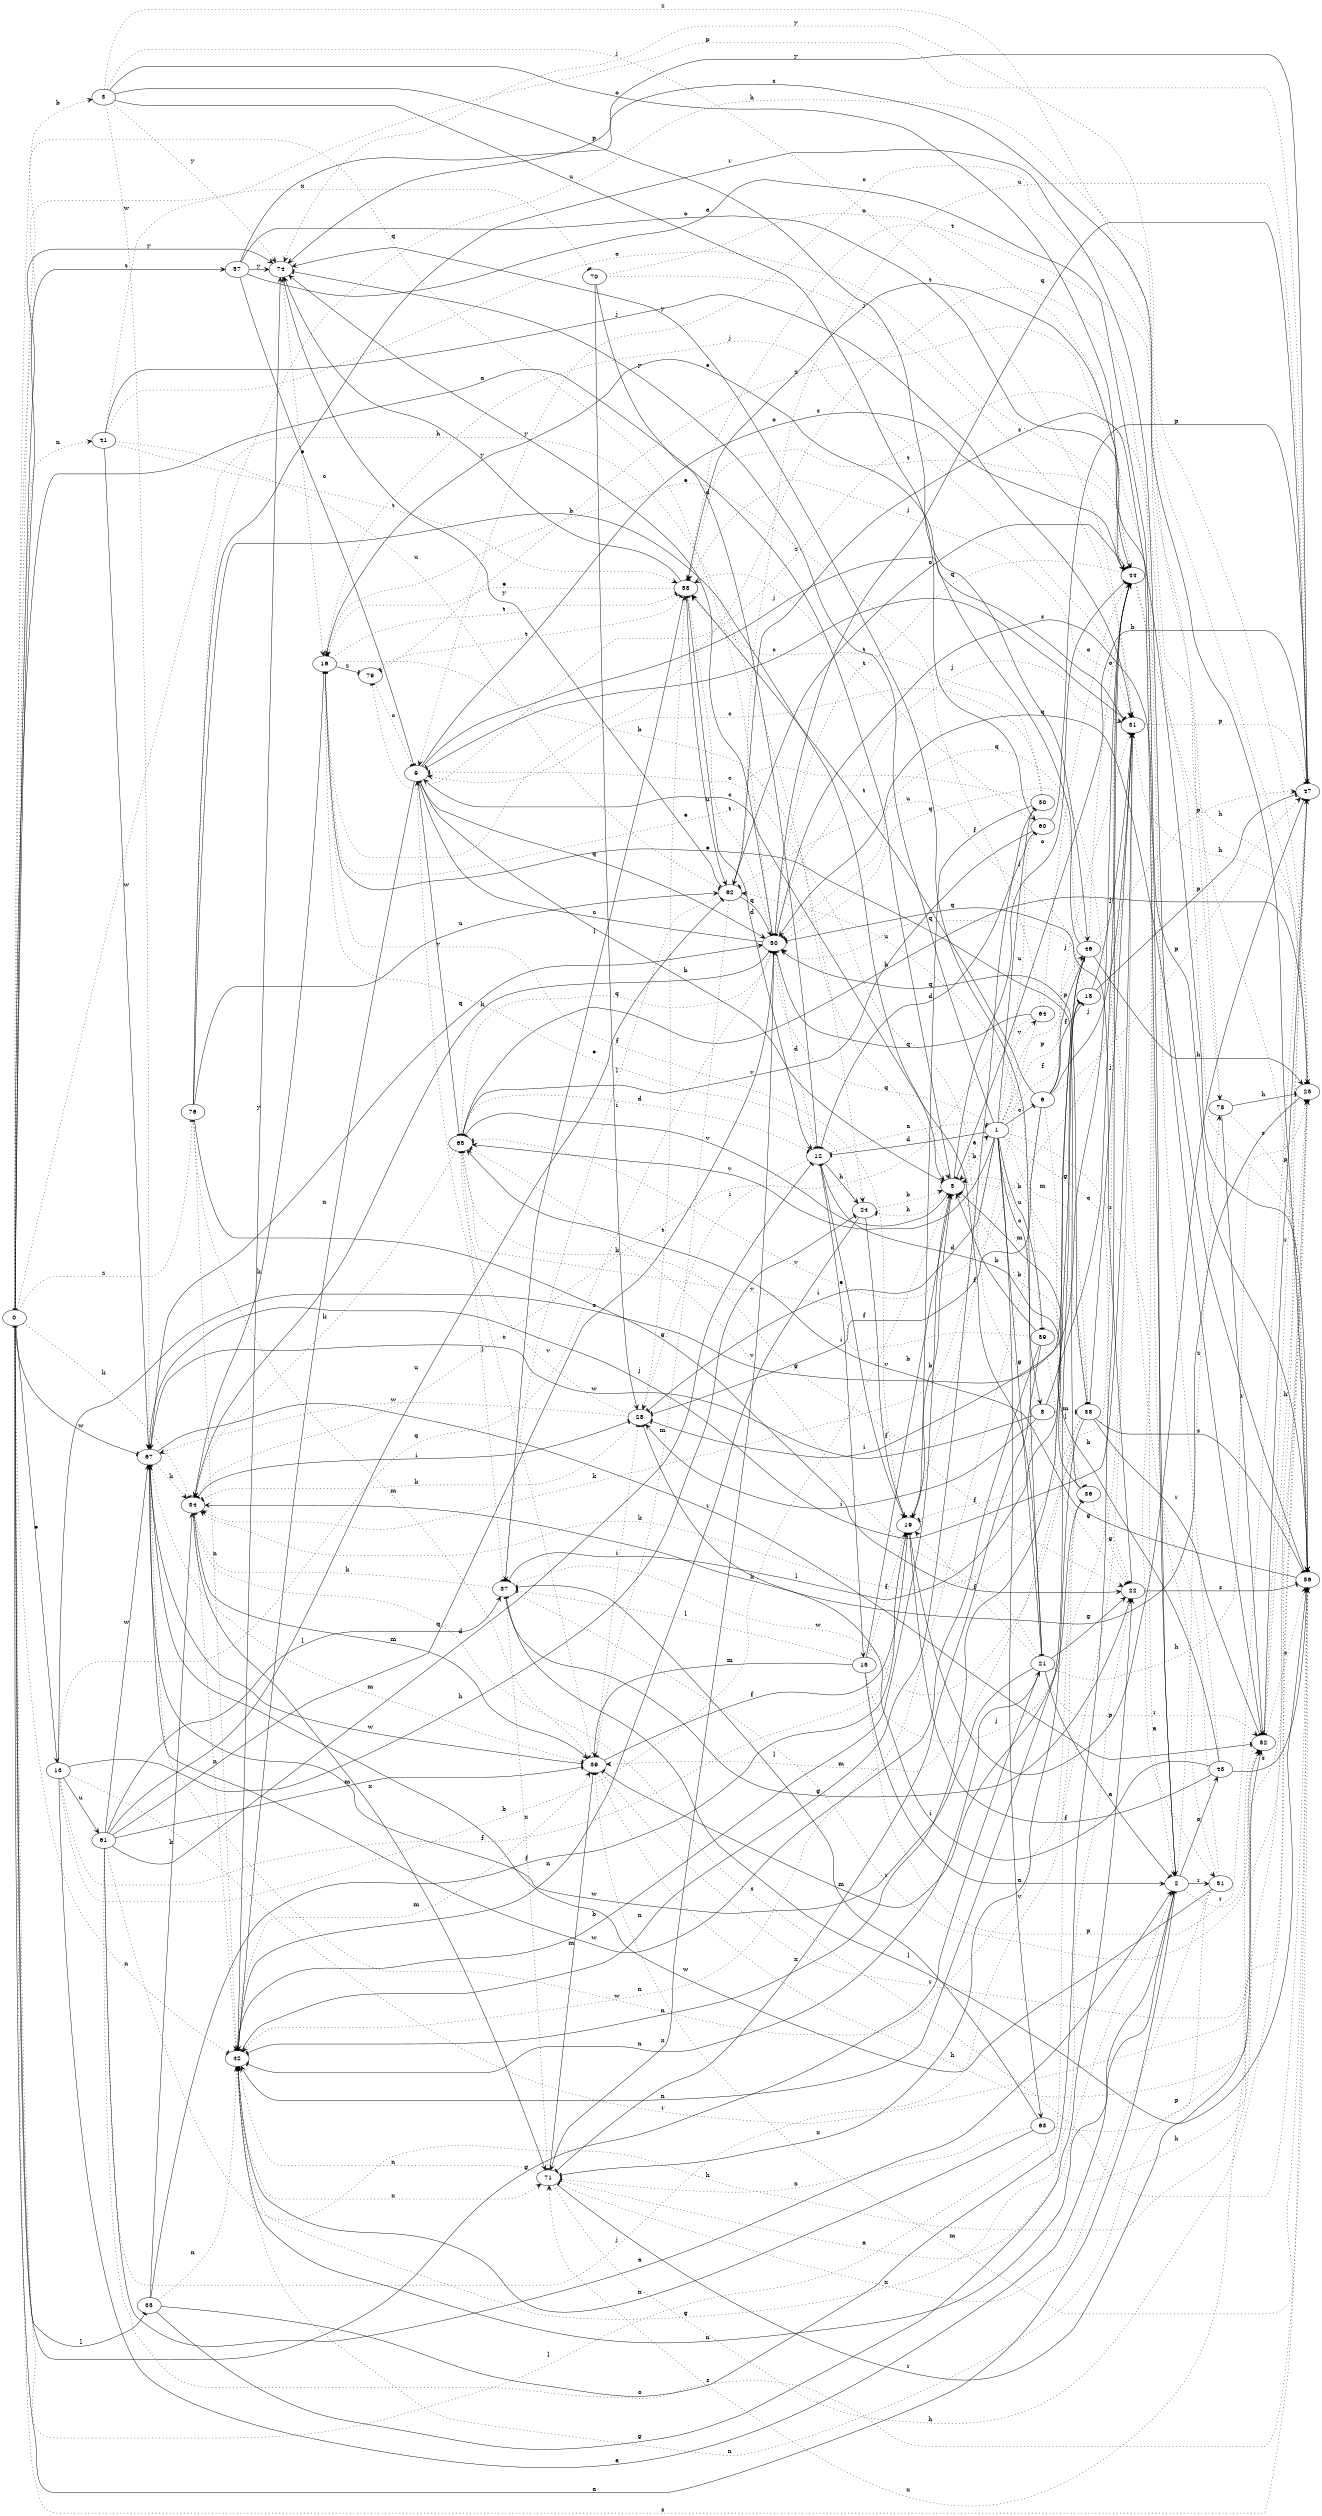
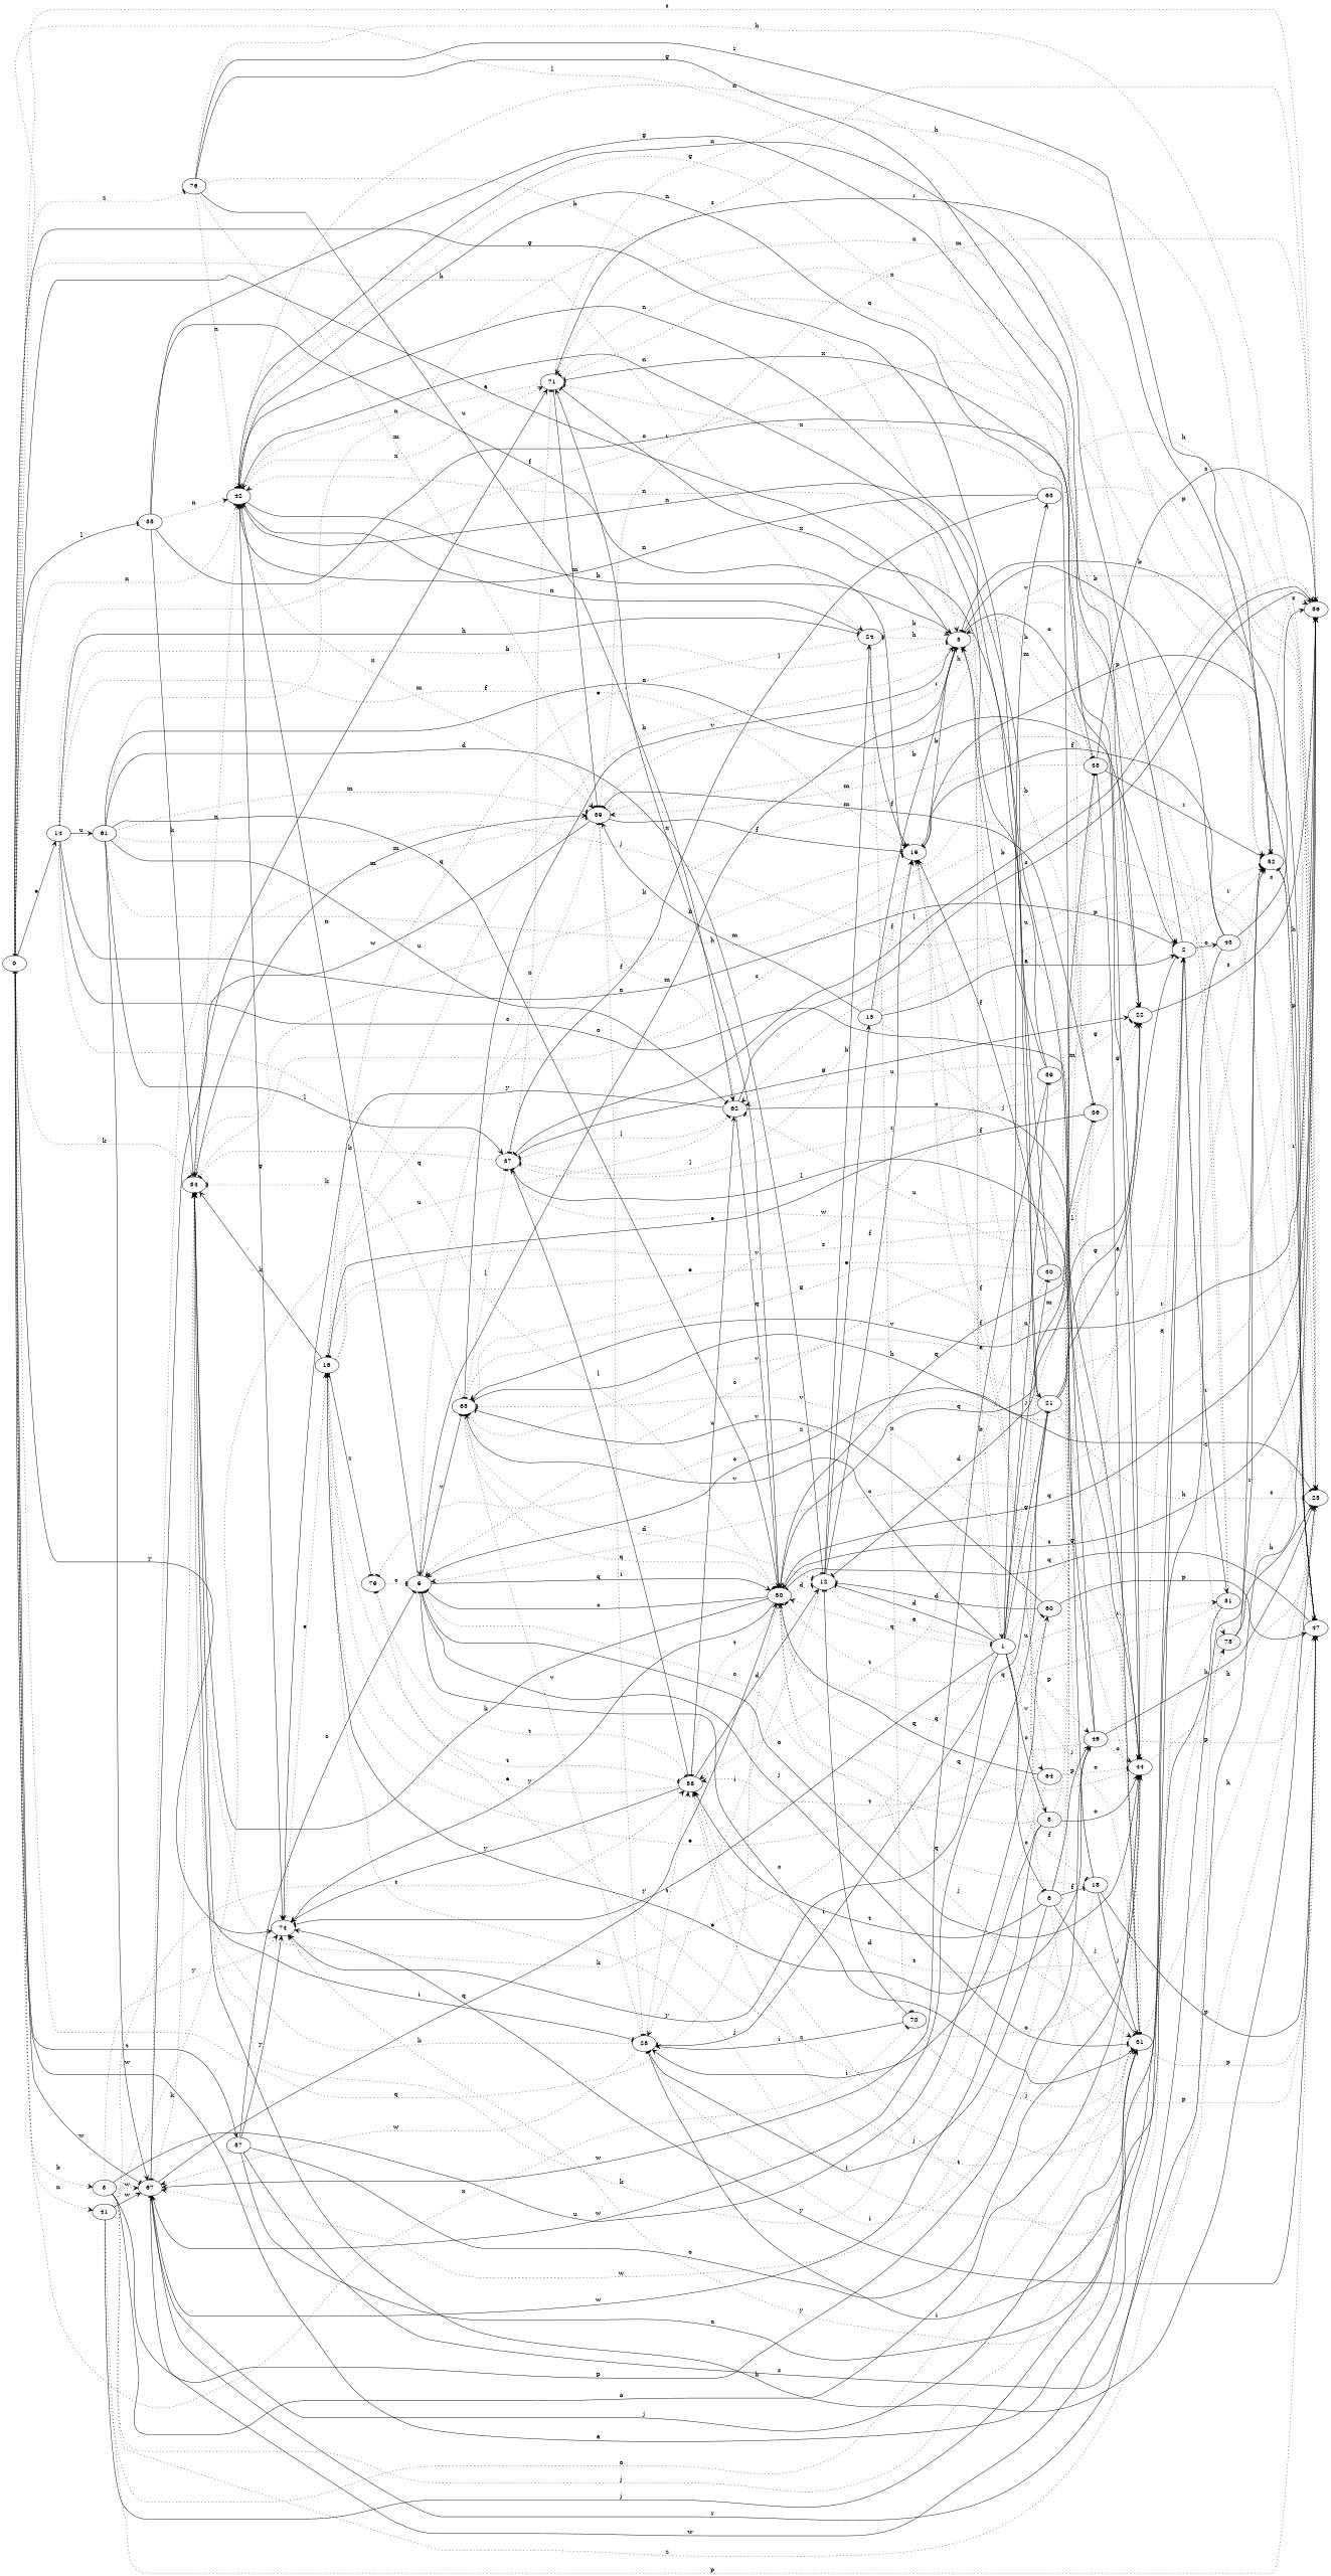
  strict digraph {
    rankdir=LR
    edge [arrowhead=tee style=dotted]
    0
    3
-   14 [label=13]
+   14
    21
    24
    34
    35
    36
    41
    42
    50
    56
    57
    67
    70
    74
    76
    31
    46
    60
    78
    44
    5
    2
    52
    19
    61
    22
    65
    9
    25
    16
    28
    39
    71
    12
    58
    47
    62
    37
    1
    6
    8
    18
    30
    38
    51
    59
    63
    64
    15
    79
    43
    0 -> 3 [arrowhead=vee label=b]
    0 -> 14 [arrowhead=vee label=e style=solid]
    0 -> 21 [arrowhead=vee label=g style=solid]
    0 -> 24 [arrowhead=vee label=h]
    0 -> 34 [label=k]
    0 -> 35 [label=l style=solid]
    0 -> 36 [label=l]
    0 -> 41 [arrowhead=vee label=n]
    0 -> 42 [label=n]
    0 -> 50 [label=q]
    0 -> 56 [arrowhead=vee label=s]
    0 -> 57 [arrowhead=vee label=t style=solid]
    0 -> 67 [label=w style=solid]
    0 -> 70 [label=x]
    0 -> 74 [arrowhead=vee label=y style=solid]
    0 -> 76 [label=z]
    3 -> 67 [arrowhead=vee label=w]
    3 -> 74 [arrowhead=vee label=y]
    3 -> 31 [arrowhead=vee label=j]
    3 -> 46 [arrowhead=vee label=p style=solid]
    3 -> 60 [arrowhead=vee label=u style=solid]
    3 -> 78 [arrowhead=vee label=z]
    3 -> 44 [label=o style=solid]
    14 -> 24 [label=h style=solid]
    14 -> 50 [label=q]
    14 -> 44 [arrowhead=vee label=o style=solid]
    14 -> 5 [label=b]
    14 -> 2 [label=a style=solid]
    14 -> 52 [label=r]
    14 -> 19 [label=f]
    14 -> 61 [arrowhead=vee label=u style=solid]
    21 -> 42 [label=n style=solid]
    21 -> 67 [arrowhead=vee label=w style=solid]
    21 -> 74 [arrowhead=vee label=y style=solid]
    21 -> 2 [label=a style=solid]
    21 -> 52 [arrowhead=vee label=r]
    21 -> 19 [arrowhead=vee label=f]
    21 -> 22 [arrowhead=vee label=g style=solid]
    21 -> 65 [label=v]
    21 -> 9 [arrowhead=vee label=c style=solid]
    21 -> 25 [label=h]
    24 -> 42 [label=n style=solid]
+   24 -> 70 [label=x]
    24 -> 5 [arrowhead=vee label=b]
    24 -> 19 [label=f style=solid]
    24 -> 16 [label=e]
    34 -> 42 [arrowhead=vee label=n]
    34 -> 56 [arrowhead=vee label=s]
    34 -> 28 [label=i style=solid]
    34 -> 39 [arrowhead=vee label=m style=solid]
    34 -> 71 [arrowhead=vee label=x style=solid]
    35 -> 34 [arrowhead=vee label=k style=solid]
    35 -> 42 [arrowhead=vee label=n]
    35 -> 44 [label=o style=solid]
    35 -> 19 [arrowhead=vee label=f style=solid]
    35 -> 22 [arrowhead=vee label=g style=solid]
    36 -> 67 [arrowhead=vee label=w]
    36 -> 5 [label=b]
    36 -> 22 [label=g]
    36 -> 16 [label=e style=solid]
    36 -> 39 [label=m style=solid]
    36 -> 12 [label=d style=solid]
    41 -> 67 [arrowhead=vee label=w style=solid]
    41 -> 31 [arrowhead=vee label=j style=solid]
    41 -> 44 [label=o]
    41 -> 58 [arrowhead=vee label=t]
    41 -> 47 [label=p]
    41 -> 62 [label=u]
-   42 -> 74 [arrowhead=vee label=y style=solid]
+   42 -> 74 [arrowhead=vee label=g style=solid]
    42 -> 5 [arrowhead=vee label=b style=solid]
    42 -> 22 [label=g]
    42 -> 39 [arrowhead=vee label=m]
    42 -> 71 [arrowhead=vee label=x]
    50 -> 34 [arrowhead=vee label=k style=solid]
    50 -> 56 [arrowhead=vee label=s style=solid]
    50 -> 74 [arrowhead=vee label=y style=solid]
    50 -> 31 [arrowhead=vee label=j]
    50 -> 9 [label=c style=solid]
    50 -> 71 [arrowhead=vee label=x style=solid]
    50 -> 12 [label=d]
    50 -> 58 [label=t]
    56 -> 50 [arrowhead=vee label=q style=solid]
    56 -> 65 [arrowhead=vee label=v style=solid]
    56 -> 9 [arrowhead=vee label=c]
    56 -> 39 [label=m]
    56 -> 37 [label=l style=solid]
    57 -> 56 [label=s style=solid]
    57 -> 74 [arrowhead=vee label=y style=solid]
    57 -> 44 [arrowhead=vee label=o style=solid]
    57 -> 2 [arrowhead=vee label=a style=solid]
    57 -> 9 [label=c style=solid]
    67 -> 34 [arrowhead=vee label=k]
    67 -> 50 [arrowhead=vee label=q style=solid]
    67 -> 31 [arrowhead=vee label=j style=solid]
    67 -> 52 [label=r style=solid]
    67 -> 39 [label=m]
    70 -> 31 [label=j]
    70 -> 44 [arrowhead=vee label=o]
    70 -> 28 [arrowhead=vee label=i style=solid]
    70 -> 12 [label=d style=solid]
    74 -> 16 [arrowhead=vee label=e]
    76 -> 42 [label=n]
-   76 -> 5 [arrowhead=vee label=b style=solid]
+   76 -> 5 [arrowhead=vee label=b]
    76 -> 52 [label=r style=solid]
    76 -> 22 [arrowhead=vee label=g style=solid]
    76 -> 25 [label=h]
    76 -> 39 [label=m]
    76 -> 62 [arrowhead=vee label=u style=solid]
    31 -> 65 [label=v]
    31 -> 9 [label=c style=solid]
    31 -> 25 [arrowhead=vee label=h]
    31 -> 47 [label=p]
    46 -> 42 [label=n style=solid]
    46 -> 50 [label=q]
    46 -> 44 [arrowhead=vee label=o]
    46 -> 25 [arrowhead=vee label=h style=solid]
    46 -> 16 [label=e style=solid]
    46 -> 47 [arrowhead=vee label=p]
    46 -> 37 [label=l style=solid]
    60 -> 65 [label=v style=solid]
    60 -> 12 [label=d style=solid]
    60 -> 58 [arrowhead=vee label=t]
    60 -> 47 [arrowhead=vee label=p style=solid]
    78 -> 56 [arrowhead=vee label=s]
    78 -> 52 [arrowhead=vee label=r style=solid]
    78 -> 25 [label=h style=solid]
    78 -> 58 [arrowhead=vee label=t]
    44 -> 50 [label=q]
    44 -> 2 [arrowhead=vee label=a]
    44 -> 25 [label=h]
    44 -> 58 [arrowhead=vee label=t]
    5 -> 0 [label=a style=solid]
    5 -> 24 [label=h]
    5 -> 44 [label=o style=solid]
    5 -> 65 [label=v style=solid]
    5 -> 1 [arrowhead=vee label=a]
    5 -> 38 [label=m]
    2 -> 0 [label=a style=solid]
    2 -> 42 [label=n style=solid]
    2 -> 78 [arrowhead=vee label=z]
    2 -> 52 [arrowhead=vee label=r]
-   2 -> 58 [label=t style=solid]
    2 -> 51 [arrowhead=vee label=r style=solid]
    2 -> 43 [arrowhead=vee label=o style=solid]
    52 -> 56 [arrowhead=vee label=s]
    52 -> 25 [label=h]
    52 -> 71 [arrowhead=vee label=x]
    52 -> 47 [label=p style=solid]
    19 -> 5 [label=b style=solid]
    19 -> 47 [label=p style=solid]
    61 -> 50 [label=q style=solid]
    61 -> 56 [label=s]
    61 -> 67 [arrowhead=vee label=w style=solid]
    61 -> 31 [label=j]
    61 -> 2 [arrowhead=vee label=a style=solid]
    61 -> 25 [label=h]
-   61 -> 39 [label=m style=solid]
+   61 -> 39 [label=m]
    61 -> 12 [label=d style=solid]
    61 -> 62 [label=u style=solid]
    61 -> 37 [arrowhead=vee label=l style=solid]
    22 -> 50 [label=q style=solid]
    22 -> 56 [label=s style=solid]
    65 -> 34 [label=k]
    65 -> 50 [label=q]
    65 -> 22 [arrowhead=vee label=g]
    65 -> 25 [label=h style=solid]
    65 -> 12 [label=d]
    65 -> 37 [label=l]
    9 -> 42 [arrowhead=vee label=n style=solid]
    9 -> 50 [arrowhead=vee label=q style=solid]
    9 -> 31 [label=j style=solid]
    9 -> 44 [arrowhead=vee label=o style=solid]
    9 -> 5 [label=b style=solid]
    9 -> 65 [label=v style=solid]
    25 -> 34 [arrowhead=vee label=k style=solid]
    25 -> 74 [arrowhead=vee label=y]
    16 -> 34 [arrowhead=vee label=k style=solid]
    16 -> 56 [label=s]
    16 -> 31 [label=j]
    16 -> 5 [arrowhead=vee label=b]
    16 -> 19 [label=f]
    16 -> 58 [label=t]
    16 -> 79 [label=z style=solid]
    28 -> 34 [label=k]
    28 -> 67 [arrowhead=vee label=w]
    28 -> 65 [label=v]
    28 -> 58 [arrowhead=vee label=t]
    39 -> 67 [label=w style=solid]
    39 -> 52 [arrowhead=vee label=r]
    39 -> 19 [label=f style=solid]
    39 -> 9 [arrowhead=vee label=c]
    39 -> 25 [arrowhead=vee label=h]
    39 -> 28 [label=i]
    71 -> 42 [arrowhead=vee label=n]
    71 -> 2 [arrowhead=vee label=a]
    71 -> 52 [arrowhead=vee label=r style=solid]
    71 -> 25 [label=h]
    71 -> 39 [label=m style=solid]
    12 -> 24 [arrowhead=vee label=h style=solid]
    12 -> 19 [arrowhead=vee label=f style=solid]
    12 -> 28 [arrowhead=vee label=i]
    12 -> 1 [label=a]
    12 -> 15 [arrowhead=vee label=e style=solid]
    58 -> 74 [arrowhead=vee label=y style=solid]
    58 -> 31 [arrowhead=vee label=j]
    58 -> 16 [arrowhead=vee label=e]
    58 -> 12 [arrowhead=vee label=d style=solid]
    58 -> 62 [arrowhead=vee label=u style=solid]
    58 -> 37 [arrowhead=vee label=l style=solid]
    47 -> 50 [label=q style=solid]
    47 -> 74 [arrowhead=vee label=y style=solid]
    47 -> 5 [label=b style=solid]
    47 -> 52 [label=r]
    47 -> 62 [arrowhead=vee label=u]
    62 -> 50 [arrowhead=vee label=q style=solid]
    62 -> 56 [arrowhead=vee label=s style=solid]
    62 -> 74 [arrowhead=vee label=y style=solid]
    62 -> 44 [label=o style=solid]
    62 -> 39 [label=m]
    62 -> 37 [label=l]
    37 -> 34 [label=k]
    37 -> 44 [arrowhead=vee label=w]
    37 -> 52 [label=r]
    37 -> 22 [arrowhead=vee label=g style=solid]
    37 -> 71 [label=x]
    1 -> 21 [label=g style=solid]
    1 -> 34 [arrowhead=vee label=k]
    1 -> 50 [arrowhead=vee label=q]
    1 -> 74 [label=y style=solid]
    1 -> 31 [label=j]
    1 -> 46 [arrowhead=vee label=p]
    1 -> 60 [label=u]
    1 -> 5 [arrowhead=vee label=b]
    1 -> 22 [label=g]
    1 -> 65 [arrowhead=vee label=v style=solid]
    1 -> 28 [label=i style=solid]
    1 -> 12 [label=d style=solid]
    1 -> 6 [label=c style=solid]
    1 -> 8 [arrowhead=vee label=c style=solid]
    1 -> 18 [label=f]
    1 -> 30 [label=j style=solid]
    1 -> 38 [label=m]
    1 -> 51 [arrowhead=vee label=r]
    1 -> 59 [label=u style=solid]
    1 -> 63 [arrowhead=vee label=v style=solid]
    1 -> 64 [arrowhead=vee label=v]
    6 -> 36 [label=l]
    6 -> 42 [arrowhead=vee label=n]
    6 -> 31 [label=j style=solid]
    6 -> 46 [arrowhead=vee label=p style=solid]
    6 -> 28 [label=i style=solid]
    6 -> 58 [arrowhead=vee label=t style=solid]
    6 -> 47 [arrowhead=vee label=p]
    6 -> 18 [label=f style=solid]
    8 -> 67 [arrowhead=vee label=w style=solid]
    8 -> 44 [arrowhead=vee label=o style=solid]
    8 -> 19 [label=f]
    8 -> 9 [label=c]
    8 -> 28 [arrowhead=vee label=i style=solid]
    8 -> 38 [label=m]
    18 -> 42 [arrowhead=vee label=n style=solid]
    18 -> 50 [arrowhead=vee label=q]
    18 -> 31 [arrowhead=vee label=j style=solid]
-   18 -> 28 [label=i style=solid]
+   18 -> 28 [label=i]
    18 -> 47 [label=p style=solid]
    18 -> 62 [label=u]
    30 -> 42 [label=n style=solid]
    30 -> 19 [arrowhead=vee label=f style=solid]
    30 -> 9 [arrowhead=vee label=c]
    30 -> 16 [label=e]
    30 -> 58 [arrowhead=vee label=t]
    38 -> 34 [arrowhead=vee label=k]
    38 -> 50 [arrowhead=vee label=q style=solid]
    38 -> 56 [label=s style=solid]
    38 -> 31 [label=j style=solid]
    38 -> 5 [arrowhead=vee label=b]
    38 -> 52 [label=r style=solid]
    38 -> 39 [arrowhead=vee label=m]
    38 -> 71 [label=x style=solid]
    51 -> 42 [arrowhead=vee label=n]
    51 -> 50 [label=q]
    51 -> 67 [label=w style=solid]
    51 -> 71 [label=x]
    51 -> 79 [label=z]
    59 -> 67 [arrowhead=vee label=w style=solid]
    59 -> 5 [arrowhead=vee label=b style=solid]
    59 -> 22 [label=g]
    59 -> 65 [label=v]
    59 -> 71 [label=x style=solid]
    59 -> 62 [arrowhead=vee label=u]
    63 -> 42 [arrowhead=vee label=n style=solid]
    63 -> 25 [arrowhead=vee label=h]
    63 -> 71 [label=x]
    63 -> 47 [label=p]
    63 -> 37 [label=l style=solid]
    64 -> 34 [label=k]
    64 -> 50 [label=q style=solid]
    64 -> 44 [label=o]
    64 -> 19 [label=f]
    64 -> 16 [arrowhead=vee label=e]
    15 -> 31 [label=j]
    15 -> 5 [arrowhead=vee label=b style=solid]
    15 -> 2 [arrowhead=vee label=a style=solid]
    15 -> 19 [arrowhead=vee label=f]
    15 -> 39 [arrowhead=vee label=m style=solid]
    15 -> 47 [arrowhead=vee label=p]
    15 -> 37 [label=l]
    79 -> 9 [label=c]
    79 -> 58 [label=t]
    43 -> 56 [arrowhead=vee label=s style=solid]
    43 -> 5 [label=b style=solid]
    43 -> 19 [label=f style=solid]
    43 -> 28 [label=i style=solid]
    43 -> 79 [label=z]
  }
